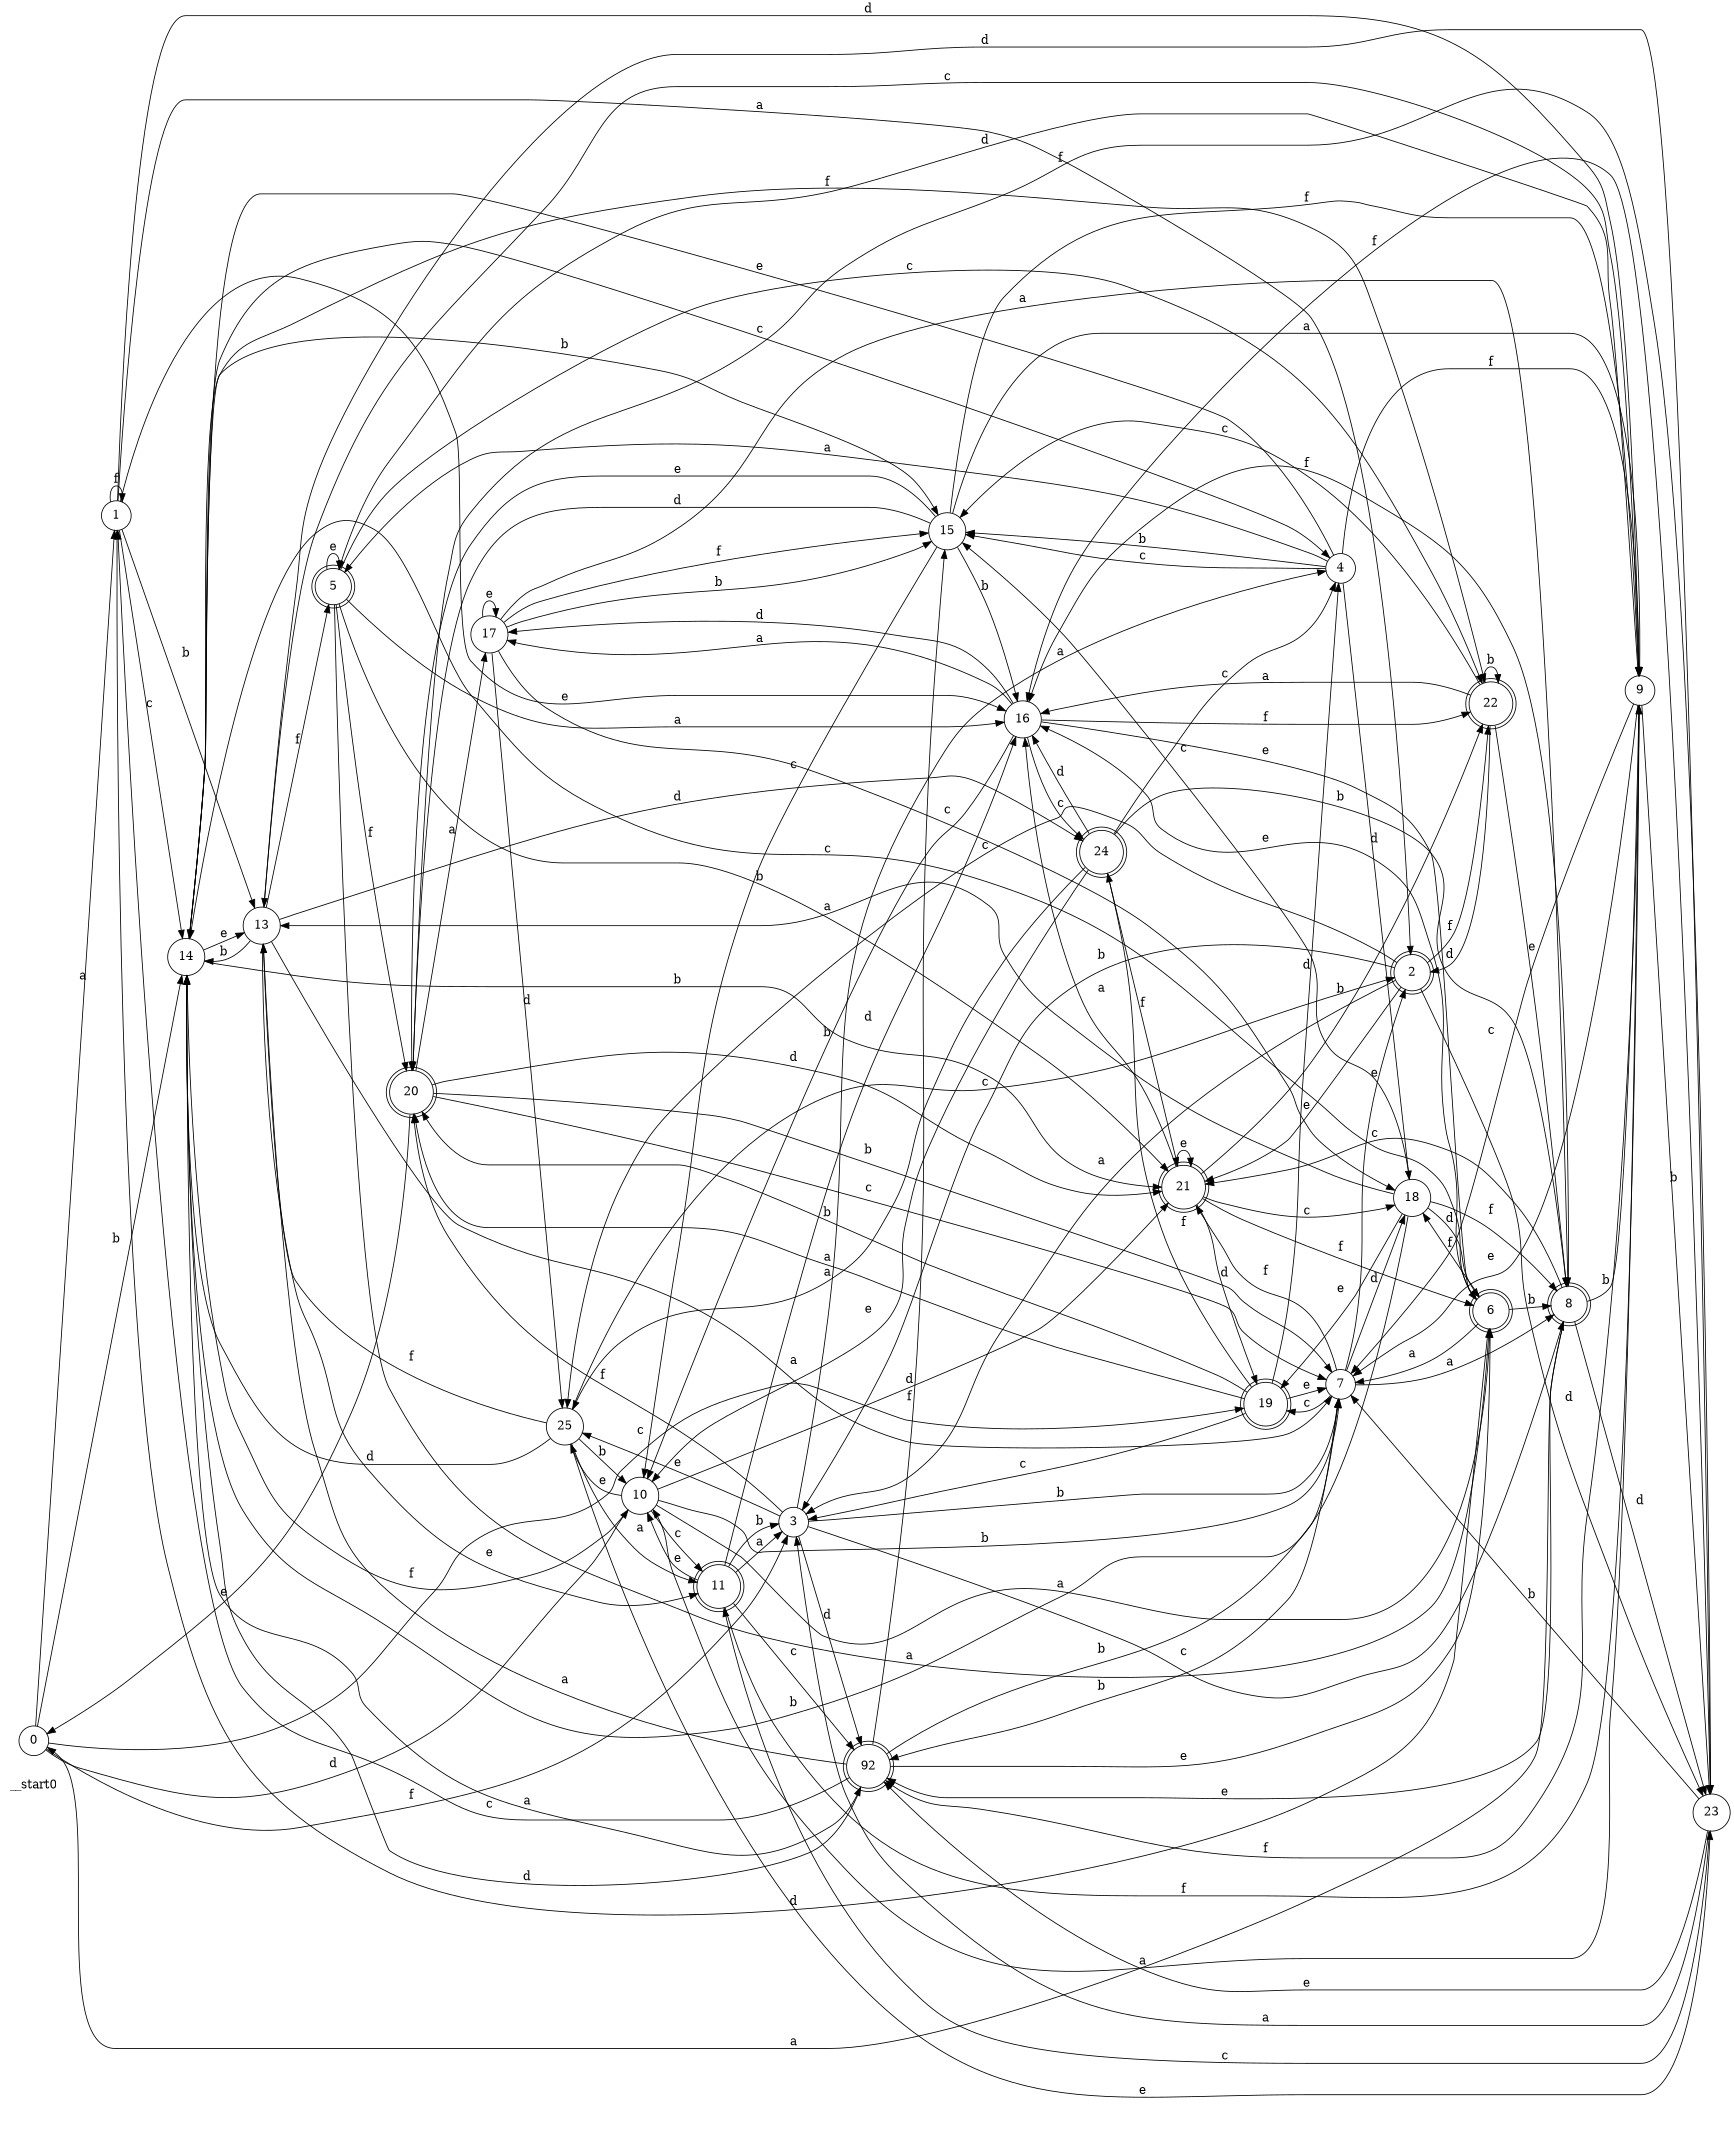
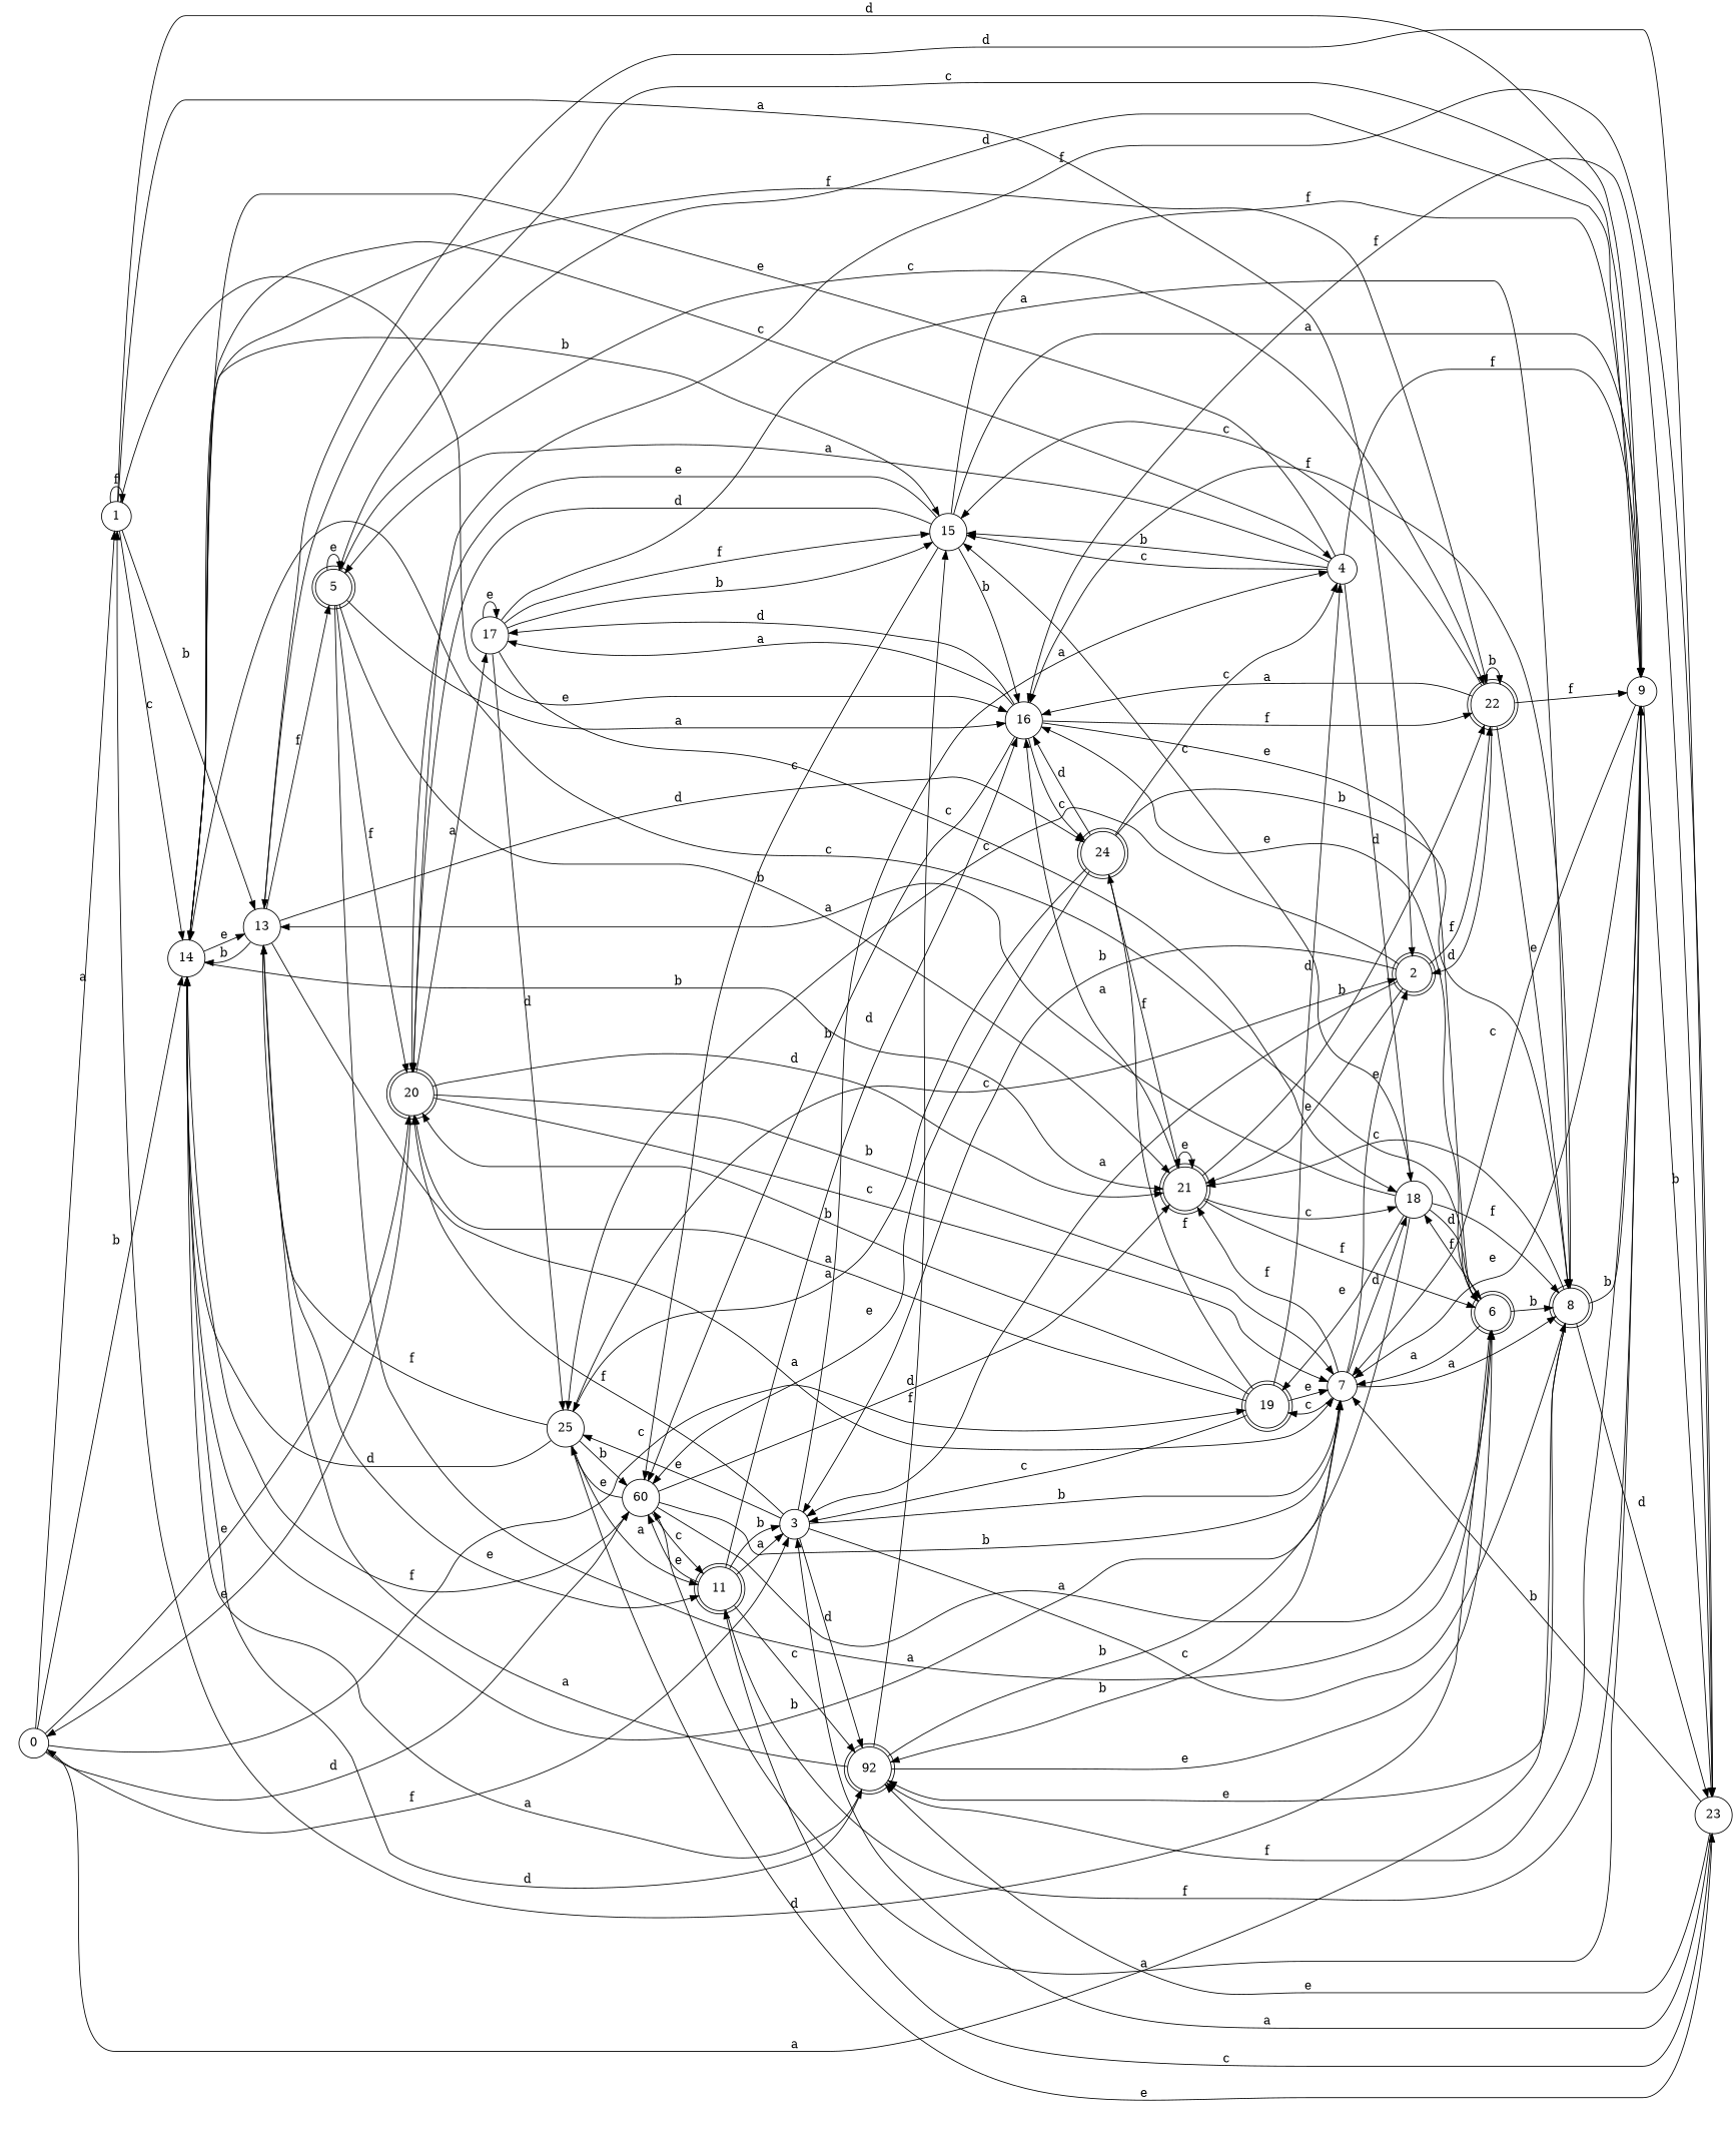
  digraph {
    rankdir=LR
    node [shape=circle color=black fillcolor=white style=filled]
-   __start0 [shape=none color="" fillcolor="" style=""]
    n2 [label=0]
    n3 [label=1]
    n4 [label=3]
-   n5 [label=10]
+   n5 [label=60]
    n6 [label=14]
    n7 [label=19 shape=doublecircle style="rounded,filled"]
    n8 [label=20 shape=doublecircle style="rounded,filled"]
    n9 [label=2 shape=doublecircle style="rounded,filled"]
    n10 [label=9]
    n11 [label=13]
    n12 [label=16]
    n13 [label=25]
    n14 [label=4]
    n15 [label=7]
    n16 [label=8 shape=doublecircle style="rounded,filled"]
    n17 [label=92 shape=doublecircle style="rounded,filled"]
    n18 [label=21 shape=doublecircle style="rounded,filled"]
    n19 [label=6 shape=doublecircle style="rounded,filled"]
    n20 [label=11 shape=doublecircle style="rounded,filled"]
    n21 [label=22 shape=doublecircle style="rounded,filled"]
    n22 [label=15]
    n23 [label=24 shape=doublecircle style="rounded,filled"]
    n24 [label=23]
    n25 [label=17]
    n26 [label=5 shape=doublecircle style="rounded,filled"]
    n27 [label=18]
    n2 -> n3 [label=a]
    n2 -> n4 [label=f]
    n2 -> n5 [label=d]
    n2 -> n6 [label=b]
    n2 -> n7 [label=c]
+   n2 -> n8 [label=e]
    n3 -> n3 [label=f]
    n3 -> n6 [label=c]
    n3 -> n9 [label=a]
    n3 -> n10 [label=d]
    n3 -> n11 [label=b]
    n3 -> n12 [label=e]
    n4 -> n8 [label=f]
    n4 -> n13 [label=e]
    n4 -> n14 [label=a]
    n4 -> n15 [label=b]
    n4 -> n16 [label=c]
    n4 -> n17 [label=d]
    n5 -> n6 [label=f]
    n5 -> n13 [label=e]
    n5 -> n15 [label=b]
    n5 -> n18 [label=d]
    n5 -> n19 [label=a]
    n5 -> n20 [label=c]
    n6 -> n11 [label=e]
    n6 -> n14 [label=c]
    n6 -> n17 [label=a]
    n6 -> n18 [label=b]
    n6 -> n21 [label=f]
    n6 -> n22 [label=b]
    n7 -> n4 [label=c]
    n7 -> n8 [label=a]
    n7 -> n8 [label=b]
    n7 -> n14 [label=d]
    n7 -> n15 [label=e]
    n7 -> n23 [label=f]
    n8 -> n2 [label=e]
    n8 -> n15 [label=b]
    n8 -> n15 [label=c]
    n8 -> n18 [label=d]
    n8 -> n24 [label=f]
    n8 -> n25 [label=a]
    n9 -> n4 [label=a]
    n9 -> n4 [label=b]
    n9 -> n13 [label=c]
    n9 -> n18 [label=e]
    n9 -> n21 [label=f]
-   n9 -> n24 [label=d]
    n10 -> n5 [label=a]
    n10 -> n15 [label=c]
    n10 -> n15 [label=e]
    n10 -> n17 [label=f]
    n10 -> n24 [label=b]
    n10 -> n26 [label=d]
    n11 -> n6 [label=b]
    n11 -> n10 [label=c]
    n11 -> n15 [label=a]
    n11 -> n20 [label=e]
    n11 -> n23 [label=d]
    n11 -> n26 [label=f]
    n12 -> n5 [label=b]
    n12 -> n19 [label=e]
    n12 -> n21 [label=f]
    n12 -> n23 [label=c]
    n12 -> n25 [label=a]
    n12 -> n25 [label=d]
    n13 -> n5 [label=b]
    n13 -> n6 [label=d]
    n13 -> n9 [label=c]
    n13 -> n11 [label=f]
    n13 -> n20 [label=a]
    n13 -> n24 [label=e]
    n14 -> n6 [label=e]
    n14 -> n10 [label=f]
    n14 -> n22 [label=b]
    n14 -> n22 [label=c]
    n14 -> n26 [label=a]
    n14 -> n27 [label=d]
    n15 -> n7 [label=c]
    n15 -> n9 [label=e]
    n15 -> n16 [label=a]
    n15 -> n17 [label=b]
    n15 -> n18 [label=f]
    n15 -> n27 [label=d]
    n16 -> n2 [label=a]
    n16 -> n10 [label=b]
    n16 -> n12 [label=f]
    n16 -> n17 [label=e]
    n16 -> n18 [label=c]
    n16 -> n24 [label=d]
-   n17 -> n3 [label=c]
    n17 -> n6 [label=d]
    n17 -> n11 [label=a]
    n17 -> n15 [label=b]
    n17 -> n19 [label=e]
    n17 -> n22 [label=f]
-   n18 -> n7 [label=d]
    n18 -> n12 [label=a]
    n18 -> n18 [label=e]
    n18 -> n19 [label=f]
    n18 -> n21 [label=b]
    n18 -> n27 [label=c]
    n19 -> n3 [label=d]
    n19 -> n6 [label=c]
    n19 -> n12 [label=e]
    n19 -> n15 [label=a]
    n19 -> n16 [label=b]
    n19 -> n27 [label=f]
    n20 -> n4 [label=a]
    n20 -> n4 [label=b]
    n20 -> n5 [label=e]
    n20 -> n10 [label=f]
    n20 -> n12 [label=d]
    n20 -> n17 [label=c]
    n21 -> n9 [label=d]
+   n21 -> n10 [label=f]
    n21 -> n12 [label=a]
    n21 -> n16 [label=e]
    n21 -> n21 [label=b]
    n21 -> n22 [label=c]
    n22 -> n5 [label=c]
    n22 -> n8 [label=d]
    n22 -> n8 [label=e]
    n22 -> n10 [label=a]
    n22 -> n10 [label=f]
    n22 -> n12 [label=b]
    n23 -> n5 [label=e]
    n23 -> n12 [label=d]
    n23 -> n13 [label=a]
    n23 -> n14 [label=c]
    n23 -> n16 [label=b]
    n23 -> n18 [label=f]
    n24 -> n4 [label=a]
    n24 -> n11 [label=d]
    n24 -> n12 [label=f]
    n24 -> n15 [label=b]
    n24 -> n17 [label=e]
    n24 -> n20 [label=c]
    n25 -> n13 [label=d]
    n25 -> n16 [label=a]
    n25 -> n22 [label=b]
    n25 -> n22 [label=f]
    n25 -> n25 [label=e]
    n25 -> n27 [label=c]
    n26 -> n8 [label=f]
    n26 -> n12 [label=a]
    n26 -> n18 [label=b]
    n26 -> n19 [label=a]
    n26 -> n21 [label=c]
    n26 -> n26 [label=e]
    n27 -> n6 [label=b]
    n27 -> n7 [label=e]
    n27 -> n11 [label=a]
    n27 -> n16 [label=f]
    n27 -> n19 [label=d]
    n27 -> n22 [label=c]
  }
